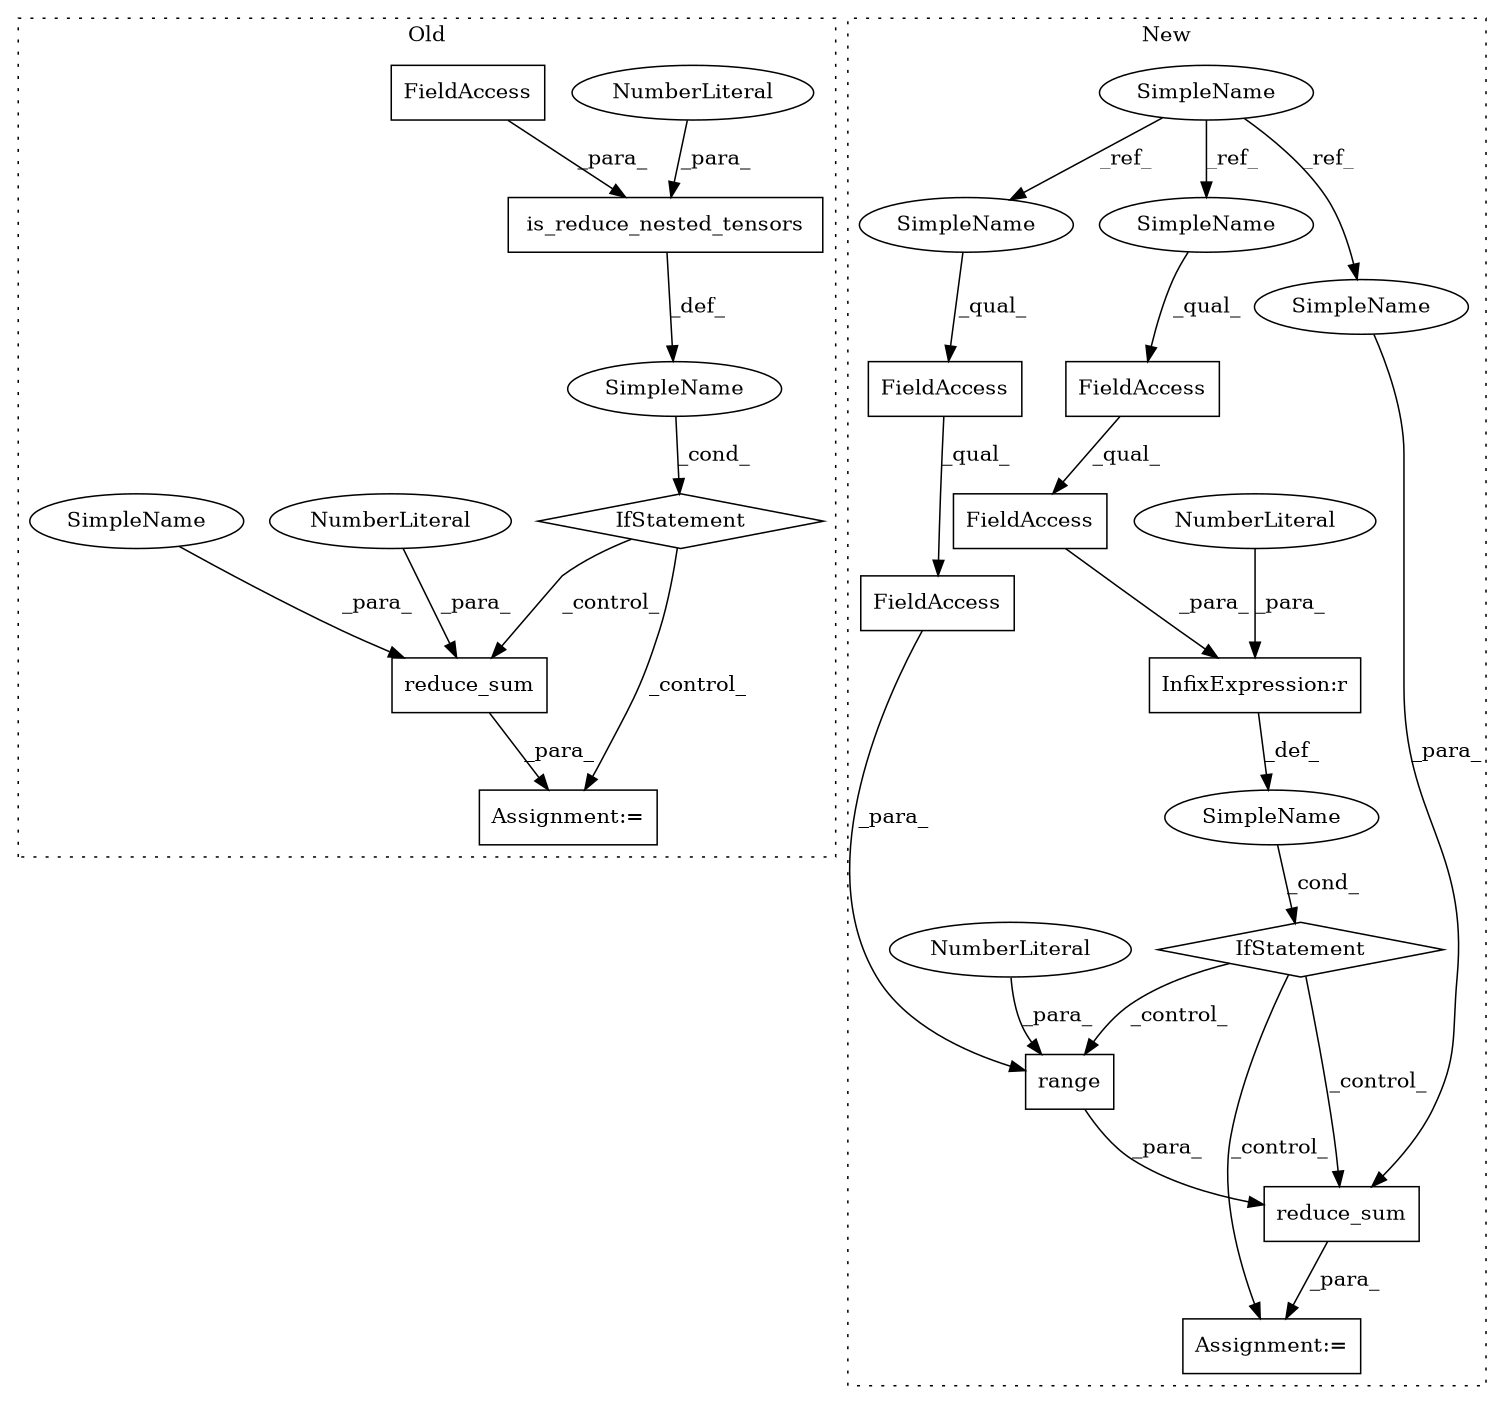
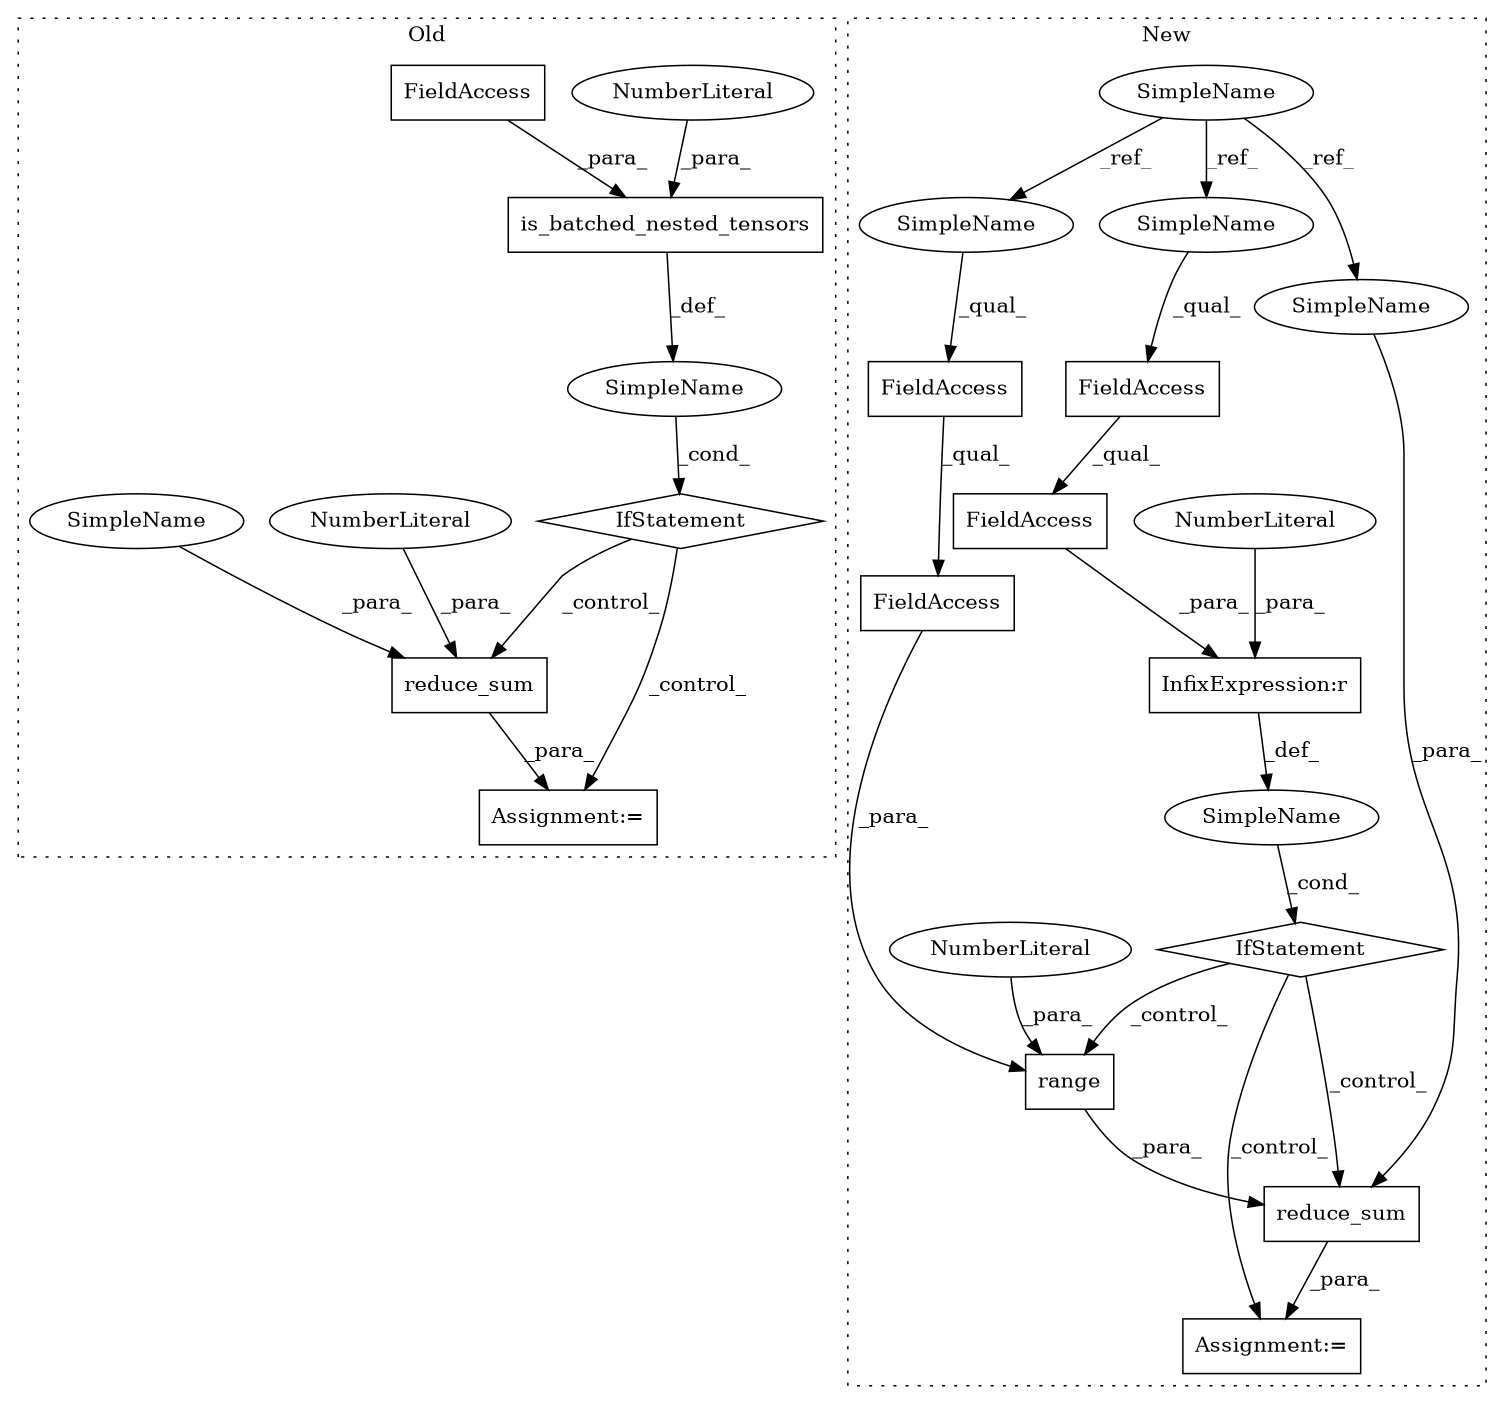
  digraph {
    node [a=42 l=1 s=16799 shape=box]
    n1 [a=32 l="11,1" label=reduce_sum s="16933,16956"]
    n2 [a=34 label=NumberLiteral s=16955 shape=ellipse]
    n3 [label=SimpleName shape=ellipse l="" s=""]
    n4 [a=25 l="4,2" label=IfStatement s="16825,16899" shape=diamond]
-   n5 [a=32 l="26,1" label=is_reduce_nested_tensors s="16840,16898"]
+   n5 [a=32 l="26,1" label=is_batched_nested_tensors s="16840,16898"]
    n6 [a=34 label=NumberLiteral s=16897 shape=ellipse]
    n7 [a=22 l=19 label=FieldAccess s=16877]
    n8 [a=7 label="Assignment:=" s=16921]
    n9 [l=10 label=SimpleName s=16944 shape=ellipse]
    n10 [a=25 l="4,2" label=IfStatement s="16795,16824" shape=diamond]
    n11 [a=7 label="Assignment:=" s=16846]
    n12 [label=SimpleName shape=ellipse l="" s=""]
    n13 [a=27 l=3 label="InfixExpression:r" s=16820]
    n14 [a=22 l=21 label=FieldAccess]
    n15 [a=22 l=16 label=FieldAccess]
    n16 [l=10 label=SimpleName s=16651 shape=ellipse]
    n17 [a=32 l="11,1" label=reduce_sum s="16858,16910"]
    n18 [a=34 label=NumberLiteral s=16823 shape=ellipse]
    n19 [a=22 l=16 label=FieldAccess s=16888]
    n20 [a=22 l=21 label=FieldAccess s=16888]
    n21 [a=32 l="6,1" label=range s="16880,16909"]
    n22 [a=34 label=NumberLiteral s=16886 shape=ellipse]
    n23 [l=10 label=SimpleName s=16888 shape=ellipse]
    n24 [l=10 label=SimpleName s=16869 shape=ellipse]
    n25 [l=10 label=SimpleName shape=ellipse]
    subgraph cluster_1 {
      label=Old
      style=dotted
      n1
      n2
      n3
      n4
      n5
      n6
      n7
      n8
      n9
    }
    subgraph cluster_2 {
      label=New
      style=dotted
      n10
      n11
      n12
      n13
      n14
      n15
      n16
      n17
      n18
      n19
      n20
      n21
      n22
      n23
      n24
      n25
    }
    n1 -> n8 [label=_para_]
    n2 -> n1 [label=_para_]
    n3 -> n4 [label=_cond_]
    n4 -> n1 [label=_control_]
    n4 -> n8 [label=_control_]
    n5 -> n3 [label=_def_]
    n6 -> n5 [label=_para_]
    n7 -> n5 [label=_para_]
    n9 -> n1 [label=_para_]
    n10 -> n11 [label=_control_]
    n10 -> n17 [label=_control_]
    n10 -> n21 [label=_control_]
    n12 -> n10 [label=_cond_]
    n13 -> n12 [label=_def_]
    n14 -> n13 [label=_para_]
    n15 -> n14 [label=_qual_]
    n16 -> n23 [label=_ref_]
    n16 -> n24 [label=_ref_]
    n16 -> n25 [label=_ref_]
    n17 -> n11 [label=_para_]
    n18 -> n13 [label=_para_]
    n19 -> n20 [label=_qual_]
    n20 -> n21 [label=_para_]
    n21 -> n17 [label=_para_]
    n22 -> n21 [label=_para_]
    n23 -> n19 [label=_qual_]
    n24 -> n17 [label=_para_]
    n25 -> n15 [label=_qual_]
  }
